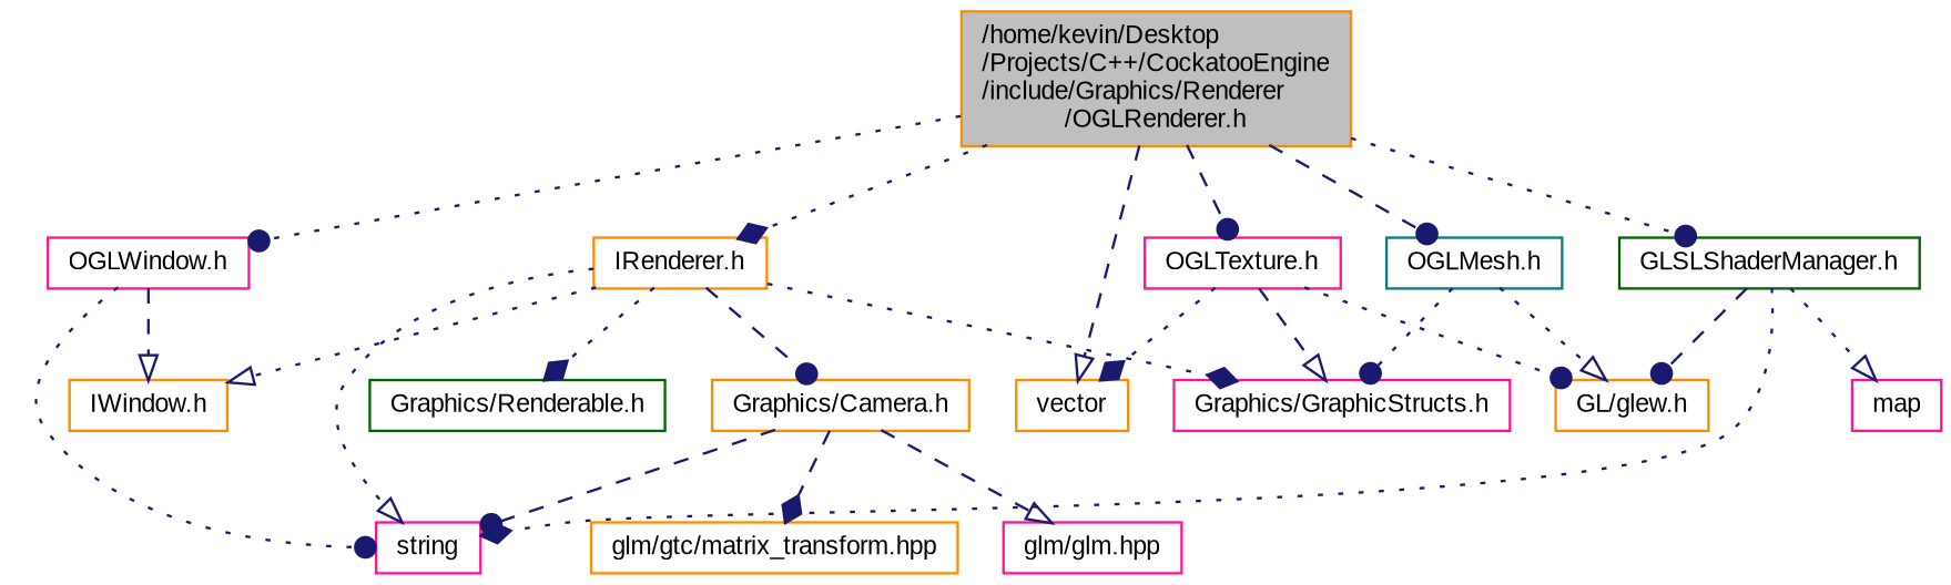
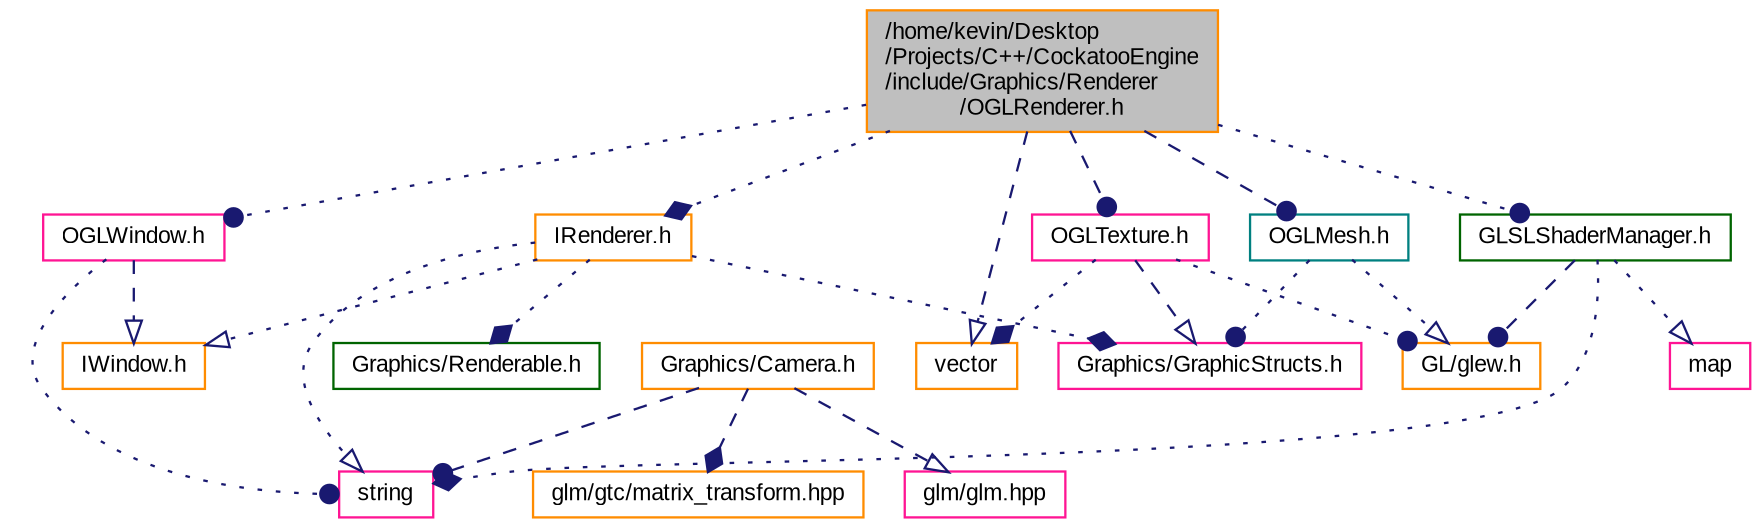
  digraph {
    fontname="Liberation Sans"
    node [color=darkorange fillcolor=white fontname="Liberation Sans" fontsize=10 shape=record style=filled]
    edge [arrowhead=dot color=midnightblue fontname="Liberation Sans" fontsize=10 labelfontname=Helvetica labelfontsize=10 style=dotted]
    n1 [fillcolor=grey75 fontcolor=black height=0.2 label="/home/kevin/Desktop\l/Projects/C++/CockatooEngine\l/include/Graphics/Renderer\l/OGLRenderer.h" width=0.4]
    n2 [height=0.2 label=vector width=0.4]
    n3 [height=0.2 label="IRenderer.h" width=0.4]
    n4 [color=deeppink height=0.2 label="OGLWindow.h" width=0.4]
    n5 [color=darkgreen height=0.2 label="GLSLShaderManager.h" width=0.4]
    n6 [color=teal height=0.2 label="OGLMesh.h" width=0.4]
    n7 [color=deeppink height=0.2 label="OGLTexture.h" width=0.4]
    n8 [color=deeppink height=0.2 label=string width=0.4]
    n9 [height=0.2 label="IWindow.h" width=0.4]
    n10 [color=deeppink height=0.2 label="Graphics/GraphicStructs.h" width=0.4]
    n11 [color=darkgreen height=0.2 label="Graphics/Renderable.h" width=0.4]
    n12 [height=0.2 label="Graphics/Camera.h" width=0.4]
    n13 [color=deeppink height=0.2 label=map width=0.4]
    n14 [height=0.2 label="GL/glew.h" width=0.4]
    n15 [color=deeppink height=0.2 label="glm/glm.hpp" width=0.4]
    n16 [height=0.2 label="glm/gtc/matrix_transform.hpp" width=0.4]
    n1 -> n2 [arrowhead=onormal style=dashed]
    n1 -> n3 [arrowhead=diamond]
    n1 -> n4
    n1 -> n5
    n1 -> n6 [style=dashed]
    n1 -> n7 [style=dashed]
    n3 -> n8 [arrowhead=onormal]
    n3 -> n9 [arrowhead=onormal]
    n3 -> n10 [arrowhead=diamond]
    n3 -> n11 [arrowhead=diamond]
-   n3 -> n12 [style=dashed]
    n4 -> n8
    n4 -> n9 [arrowhead=onormal style=dashed]
    n5 -> n8 [arrowhead=diamond]
    n5 -> n13 [arrowhead=onormal]
    n5 -> n14 [style=dashed]
    n6 -> n10
    n6 -> n14 [arrowhead=onormal]
    n7 -> n2 [arrowhead=diamond]
    n7 -> n10 [arrowhead=onormal style=dashed]
    n7 -> n14
    n12 -> n8 [style=dashed]
    n12 -> n15 [arrowhead=onormal style=dashed]
    n12 -> n16 [arrowhead=diamond style=dashed]
  }
